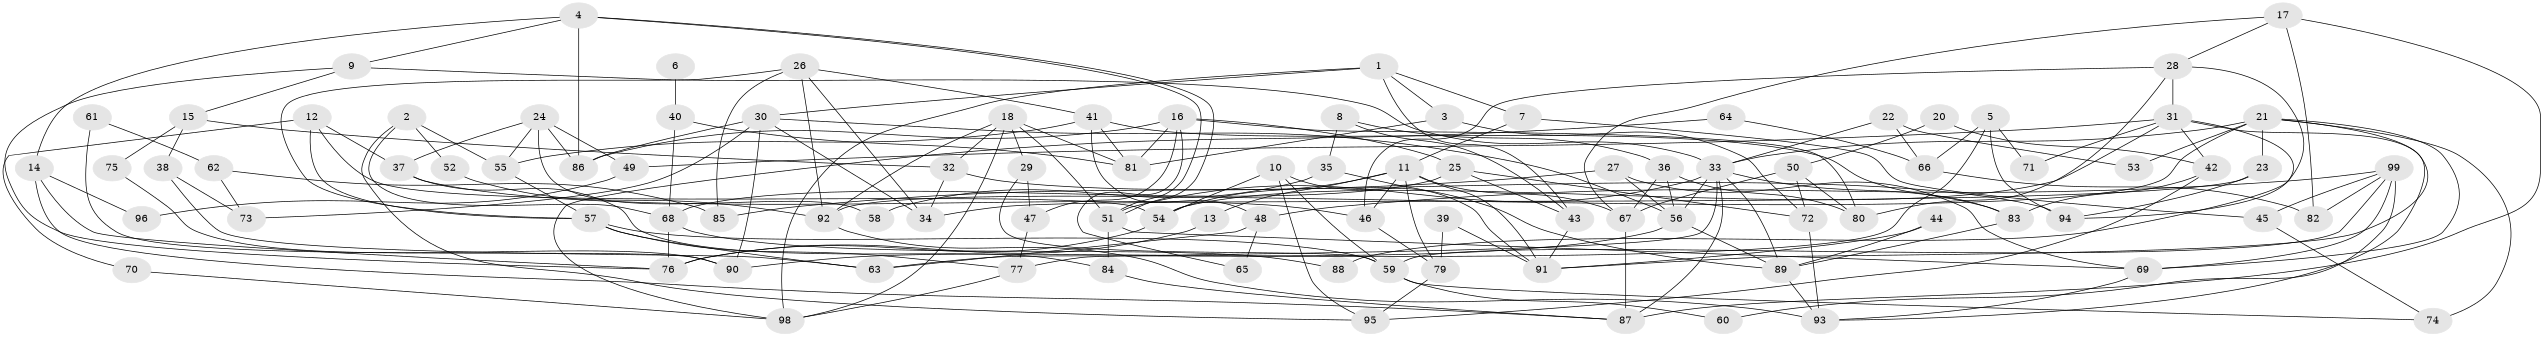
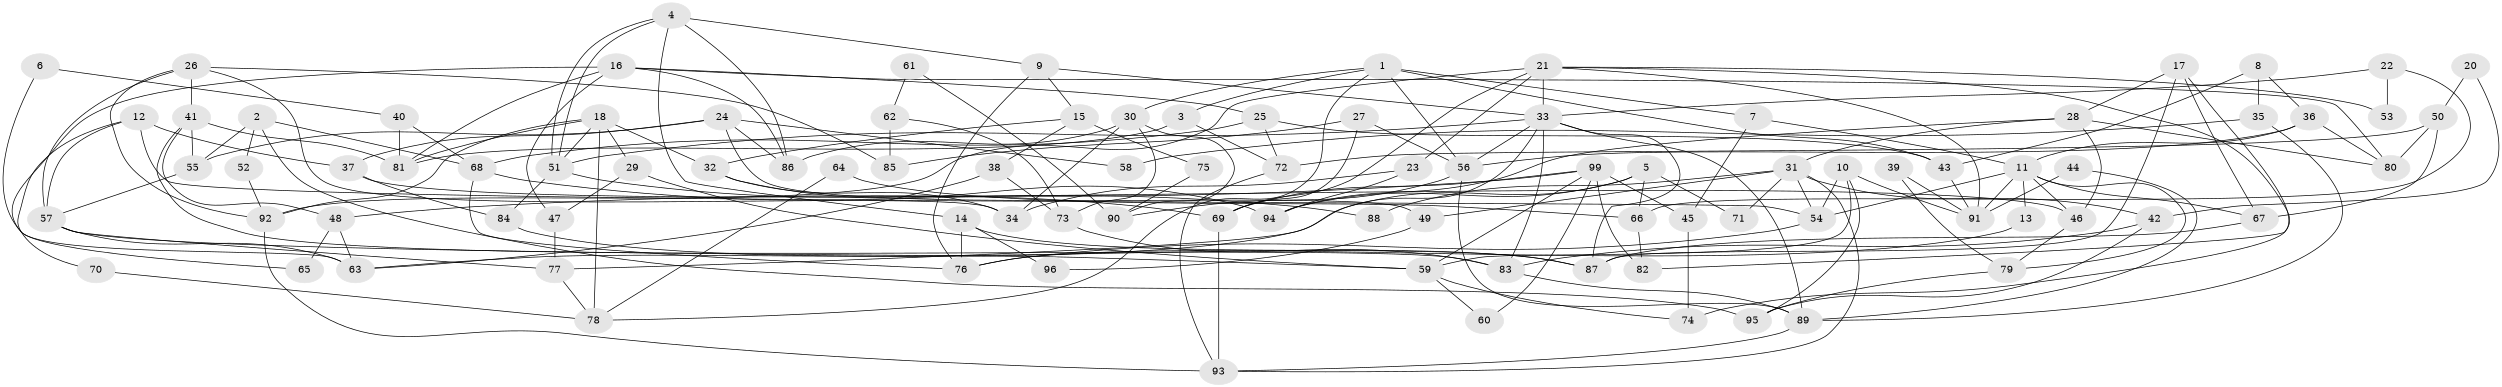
  graph {
    node [color=gray90 style=filled]
    1
    3
    7
    30
    43
    56
-   78 [label=98]
+   78
    72
    81
    11
    45
    86
    34
    73
    90
    91
    89
    2
    52
    55
    68
    95
    92
    57
    76
    88
    93
    4
    9
    14
    51
    15
    33
    87
    96
    69
    84
    5
    63
    66
    71
    94
    82
    6
    40
    54
    13
    46
    67
    79
    74
    8
    35
    36
    58
    80
    32
    38
    75
    77
    83
    10
    59
    60
    12
    37
    70
    16
    25
    47
    65
    17
    28
    31
    18
    29
    n77 [label=99]
    48
    20
    42
    50
    21
    23
    53
    22
    24
    49
    26
    41
    85
    27
    39
    44
    61
    62
    64
    1 -- 3
    1 -- 7
    1 -- 30
    1 -- 43
-   30 -- 56
+   1 -- 56
    1 -- 78
    3 -- 72
    3 -- 81
    7 -- 11
    7 -- 45
    30 -- 86
    30 -- 34
    30 -- 73
    30 -- 90
    43 -- 91
    56 -- 90
    56 -- 89
    72 -- 93
    11 -- 91
    11 -- 54
    11 -- 13
    11 -- 46
    11 -- 67
    11 -- 79
    45 -- 74
+   73 -- 83
    89 -- 93
    2 -- 52
    2 -- 55
    2 -- 68
    2 -- 95
    52 -- 92
    55 -- 57
    68 -- 76
    68 -- 88
    92 -- 93
    57 -- 63
    57 -- 77
    57 -- 59
    4 -- 86
    4 -- 9
    4 -- 14
    4 -- 51
    4 -- 51
    9 -- 76
    9 -- 15
    9 -- 33
    14 -- 76
    14 -- 87
    14 -- 96
    51 -- 69
    51 -- 84
    15 -- 32
    15 -- 38
    15 -- 75
    33 -- 56
    33 -- 89
    33 -- 51
    33 -- 87
    33 -- 77
    33 -- 83
    69 -- 93
    84 -- 87
    5 -- 63
    5 -- 66
    5 -- 71
    5 -- 94
    66 -- 82
+   6 -- 63
    6 -- 40
    40 -- 81
    40 -- 68
    54 -- 76
    13 -- 76
    46 -- 79
    67 -- 87
    79 -- 95
    8 -- 43
    8 -- 35
    8 -- 36
    35 -- 89
    35 -- 58
    36 -- 56
-   36 -- 67
+   36 -- 11
    36 -- 80
    32 -- 34
    32 -- 94
    38 -- 73
    38 -- 63
    75 -- 90
    77 -- 78
    83 -- 89
    10 -- 91
    10 -- 95
    10 -- 54
    10 -- 59
    59 -- 74
    59 -- 60
    12 -- 57
    12 -- 54
    12 -- 37
    12 -- 70
    37 -- 84
    37 -- 46
    70 -- 78
    16 -- 81
    16 -- 86
    16 -- 80
    16 -- 25
    16 -- 47
    16 -- 65
    25 -- 43
    25 -- 72
    25 -- 68
    47 -- 77
    17 -- 87
    17 -- 82
    17 -- 67
    17 -- 28
    28 -- 94
    28 -- 46
    28 -- 80
    28 -- 31
    31 -- 88
    31 -- 93
    31 -- 71
    31 -- 54
    31 -- 42
    31 -- 49
    18 -- 78
    18 -- 81
    18 -- 92
    18 -- 51
    18 -- 32
    18 -- 29
    29 -- 59
    29 -- 47
    n77 -- 45
    n77 -- 69
    n77 -- 82
    n77 -- 59
    n77 -- 60
    n77 -- 48
    48 -- 63
    48 -- 65
    20 -- 42
    20 -- 50
    42 -- 95
    42 -- 83
    50 -- 72
    50 -- 67
    50 -- 80
    21 -- 91
    21 -- 92
    21 -- 33
    21 -- 69
    21 -- 74
    21 -- 23
    21 -- 53
    23 -- 34
    23 -- 94
    22 -- 33
    22 -- 66
    22 -- 53
    24 -- 86
    24 -- 55
    24 -- 58
    24 -- 37
    24 -- 49
    49 -- 96
    26 -- 34
    26 -- 92
    26 -- 57
    26 -- 41
    26 -- 85
    41 -- 81
    41 -- 55
    41 -- 83
    41 -- 48
    27 -- 56
    27 -- 69
    27 -- 85
    39 -- 91
    39 -- 79
    44 -- 91
    44 -- 89
    61 -- 90
    61 -- 62
    62 -- 73
    62 -- 85
    64 -- 78
    64 -- 66
  }
